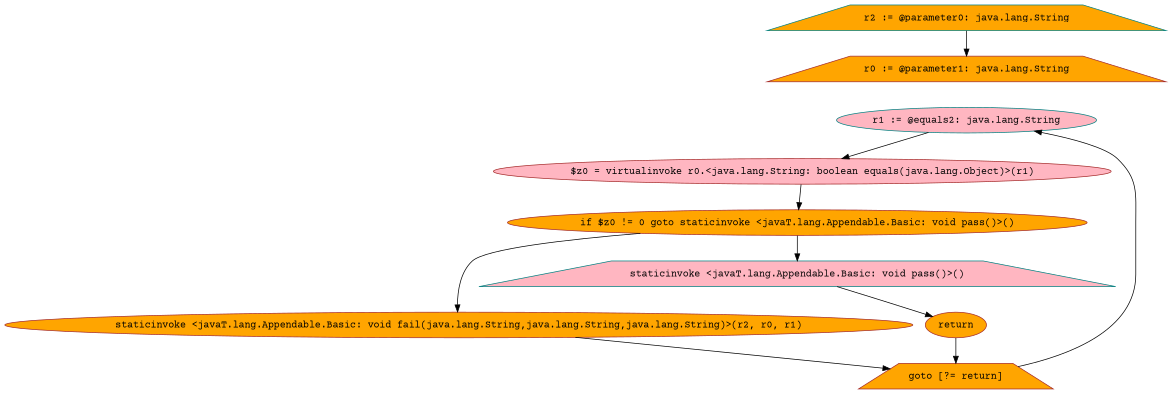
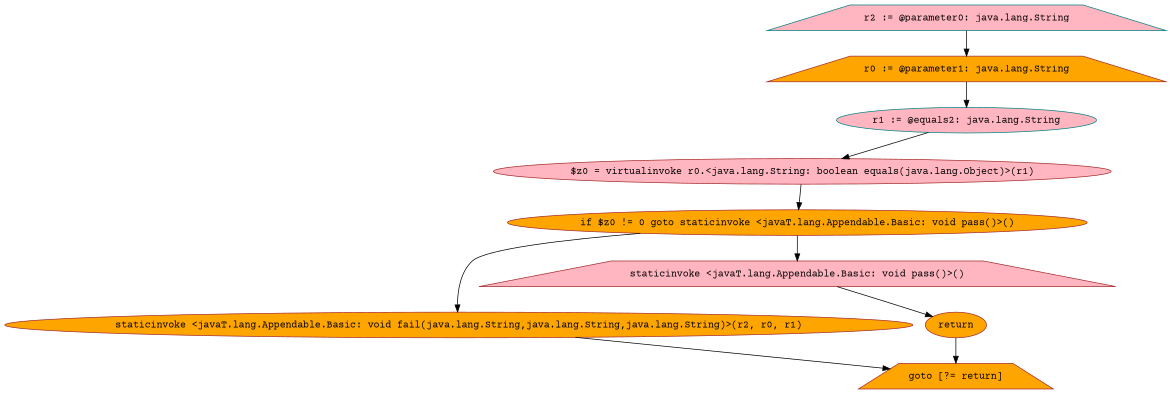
  digraph {
    fontname="Courier Prime"
    node [color=brown fillcolor=orange fontname="Courier Prime" shape=ellipse style=filled]
    edge [fontname="Courier Prime"]
-   "r2 := @parameter0: java.lang.String" [color=teal shape=trapezium]
+   "r2 := @parameter0: java.lang.String" [color=teal fillcolor=lightpink shape=trapezium]
    "r0 := @parameter1: java.lang.String" [shape=trapezium]
    n3 [color=teal fillcolor=lightpink label="r1 := @equals2: java.lang.String"]
    "$z0 = virtualinvoke r0.<java.lang.String: boolean equals(java.lang.Object)>(r1)" [fillcolor=lightpink]
    "if $z0 != 0 goto staticinvoke <javaT.lang.Appendable.Basic: void pass()>()"
    "staticinvoke <javaT.lang.Appendable.Basic: void fail(java.lang.String,java.lang.String,java.lang.String)>(r2, r0, r1)"
-   "staticinvoke <javaT.lang.Appendable.Basic: void pass()>()" [color=teal fillcolor=lightpink shape=trapezium]
+   "staticinvoke <javaT.lang.Appendable.Basic: void pass()>()" [fillcolor=lightpink shape=trapezium]
    "goto [?= return]" [shape=trapezium]
    return
    "r2 := @parameter0: java.lang.String" -> "r0 := @parameter1: java.lang.String"
-   "goto [?= return]" -> n3
+   "r0 := @parameter1: java.lang.String" -> n3
    n3 -> "$z0 = virtualinvoke r0.<java.lang.String: boolean equals(java.lang.Object)>(r1)"
    "$z0 = virtualinvoke r0.<java.lang.String: boolean equals(java.lang.Object)>(r1)" -> "if $z0 != 0 goto staticinvoke <javaT.lang.Appendable.Basic: void pass()>()"
    "if $z0 != 0 goto staticinvoke <javaT.lang.Appendable.Basic: void pass()>()" -> "staticinvoke <javaT.lang.Appendable.Basic: void fail(java.lang.String,java.lang.String,java.lang.String)>(r2, r0, r1)"
    "if $z0 != 0 goto staticinvoke <javaT.lang.Appendable.Basic: void pass()>()" -> "staticinvoke <javaT.lang.Appendable.Basic: void pass()>()"
    "staticinvoke <javaT.lang.Appendable.Basic: void fail(java.lang.String,java.lang.String,java.lang.String)>(r2, r0, r1)" -> "goto [?= return]"
    "staticinvoke <javaT.lang.Appendable.Basic: void pass()>()" -> return
    return -> "goto [?= return]"
  }
